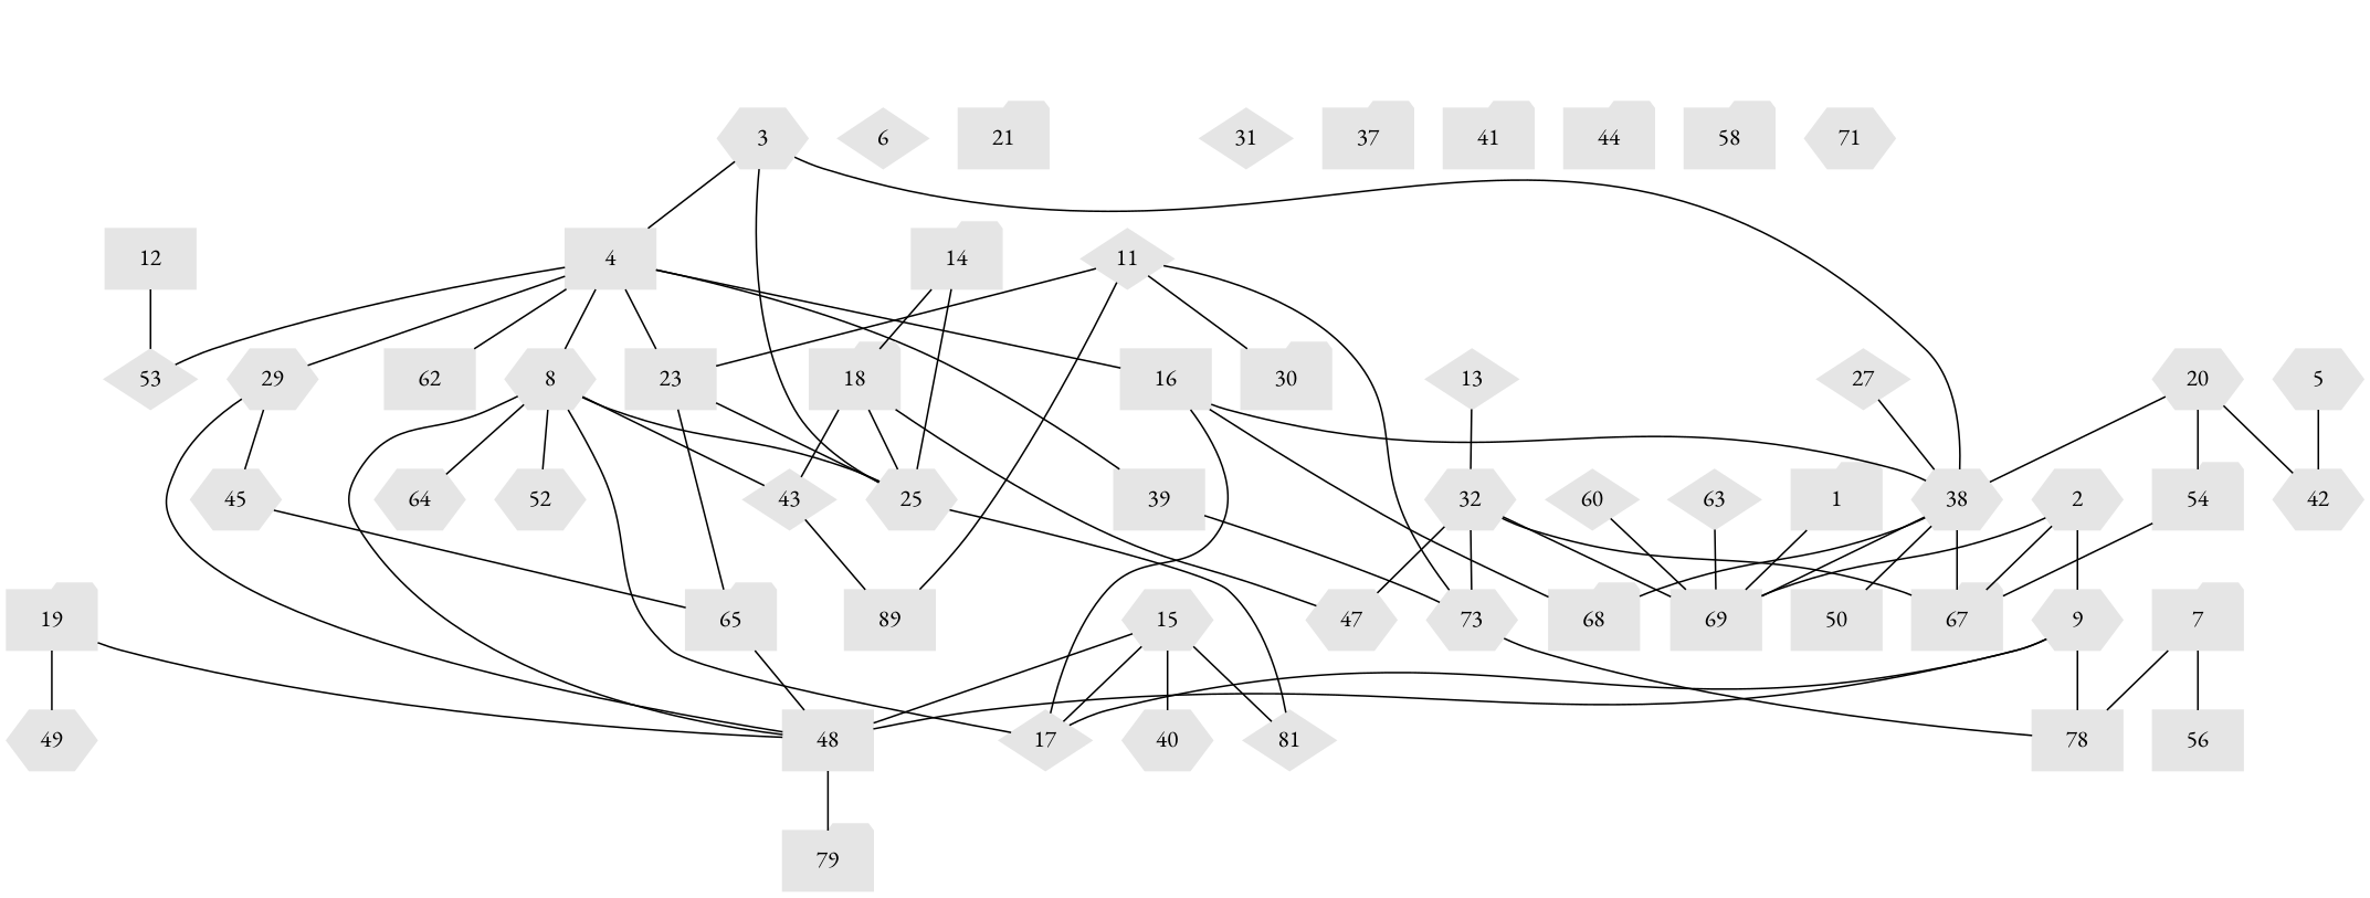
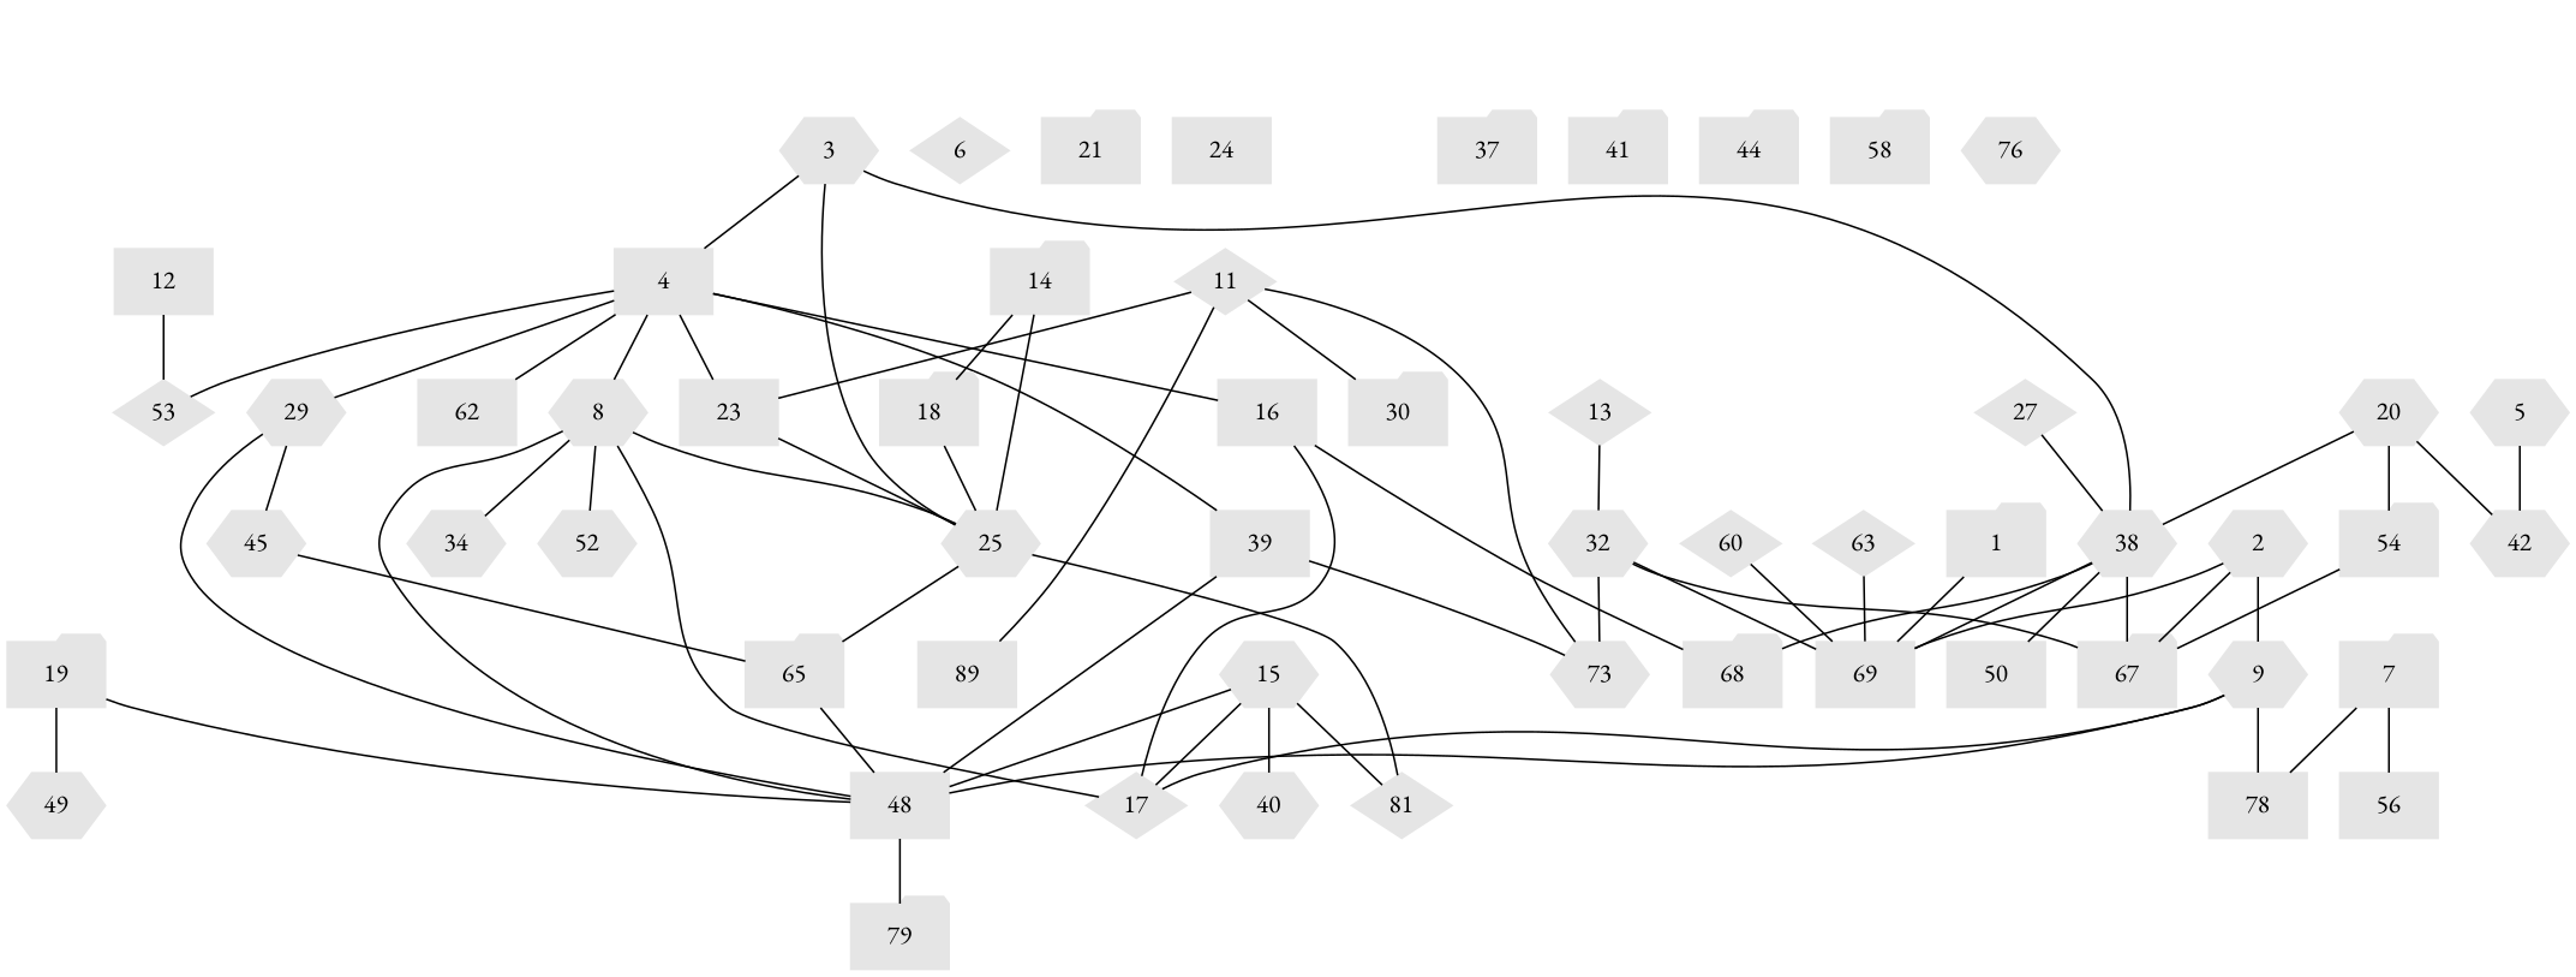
  graph {
    fontname="EB Garamond"
    node [color=gray90 fontname="EB Garamond" shape=hexagon style=filled]
    edge [fontname="EB Garamond"]
    69 [shape=box super="+86"]
    1 [shape=folder]
    2 [super="+35"]
    9 [super="+36"]
    67 [shape=folder]
    78 [shape=box]
    17 [shape=diamond]
    48 [shape=box super="+85"]
    4 [shape=box super="+10"]
    8 [super="+28"]
    16 [shape=box super="+55"]
    23 [shape=box]
    29 [super="+33"]
    39 [shape=box super="+66"]
    53 [shape=diamond super="+59"]
    62 [shape=box super="+87"]
    3
    25 [super="+46"]
    38 [super="+77"]
    81 [shape=diamond]
    65 [shape=folder]
    68 [shape=folder]
    50 [shape=box]
-   34 [super="+83" label=64]
-   43 [shape=diamond super="+51"]
+   34 [super="+83"]
    52
    45 [super="+80"]
    73 [super="+76"]
    5 [super="+70"]
    42
    6 [shape=diamond super="+75"]
    7 [shape=folder super="+74"]
    56 [shape=box]
    89 [shape=box]
    79 [shape=folder]
    11 [shape=diamond super="+88"]
    30 [shape=folder]
    12 [shape=box]
    32 [super="+57"]
-   47 [super="+64"]
    13 [shape=diamond]
    14 [shape=folder super="+22"]
    18 [shape=folder super="+90"]
    15 [super="+20"]
    40
    19 [shape=folder super="+82"]
    49
    21 [shape=folder]
+   24 [shape=box]
    n50 [label=20 super="+61"]
    54 [shape=folder super="+84"]
    27 [shape=diamond]
-   31 [shape=diamond]
    37 [shape=folder]
    41 [shape=folder]
    44 [shape=folder]
    58 [shape=folder]
    60 [shape=diamond]
    63 [shape=diamond super="+72"]
-   71
+   71 [label=76]
    1 -- 69 [weight=2]
    2 -- 69
    2 -- 9
    2 -- 67
    9 -- 78
    9 -- 17
    9 -- 48
    48 -- 79
    4 -- 8
    4 -- 16
    4 -- 23
    4 -- 29
    4 -- 39
    4 -- 53
    4 -- 62
    8 -- 17
    8 -- 48
    8 -- 25
    8 -- 34
-   8 -- 43
    8 -- 52
    16 -- 17
-   16 -- 38
    16 -- 68
    23 -- 25
    29 -- 48
    29 -- 45
+   39 -- 48 [weight=2]
    39 -- 73
    3 -- 4
    3 -- 25
    3 -- 38
    25 -- 81
-   23 -- 65
+   25 -- 65
    38 -- 69
    38 -- 67
    38 -- 68
    38 -- 50
    65 -- 48
-   43 -- 89
    45 -- 65
-   73 -- 78
    5 -- 42
    7 -- 78
    7 -- 56
    11 -- 23
    11 -- 73
    11 -- 89
    11 -- 30
    12 -- 53
    32 -- 69
    32 -- 67
    32 -- 73
-   32 -- 47
    13 -- 32
    14 -- 25
    14 -- 18
    18 -- 25
-   18 -- 43
-   18 -- 47
    15 -- 17
    15 -- 48
    15 -- 81
    15 -- 40
    19 -- 48
    19 -- 49
    n50 -- 38
    n50 -- 42
    n50 -- 54
    54 -- 67 [weight=2]
    27 -- 38
    60 -- 69
    63 -- 69
  }
